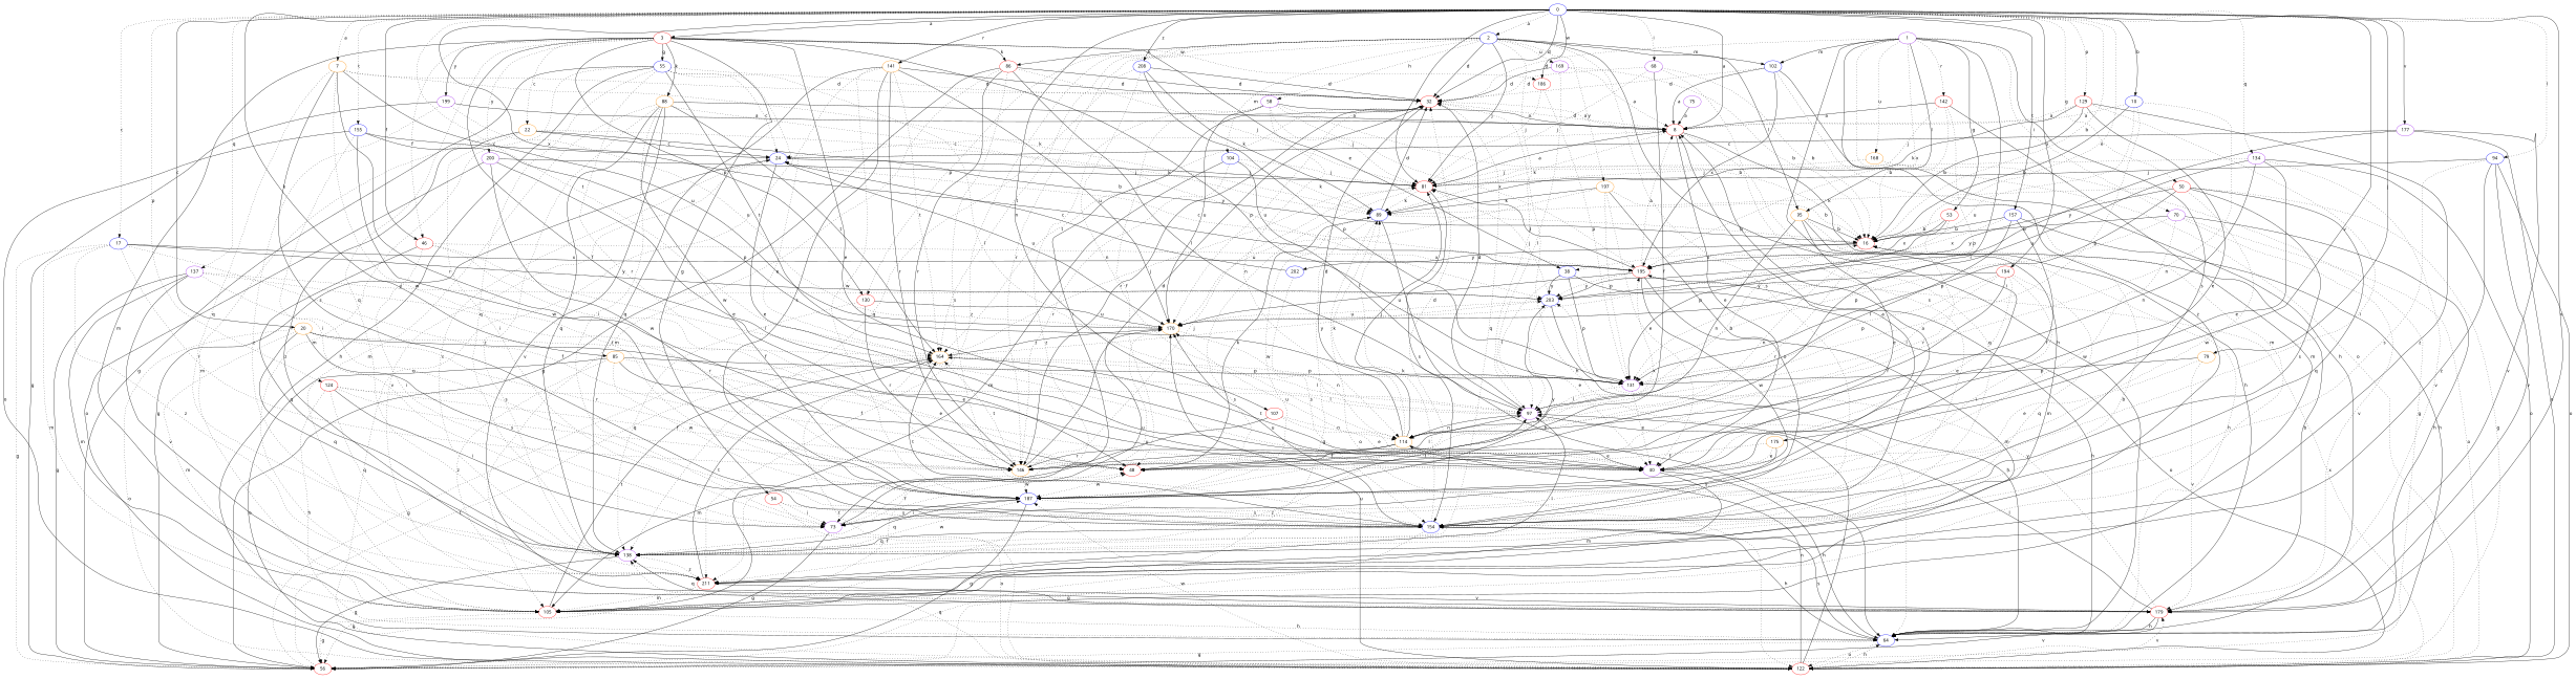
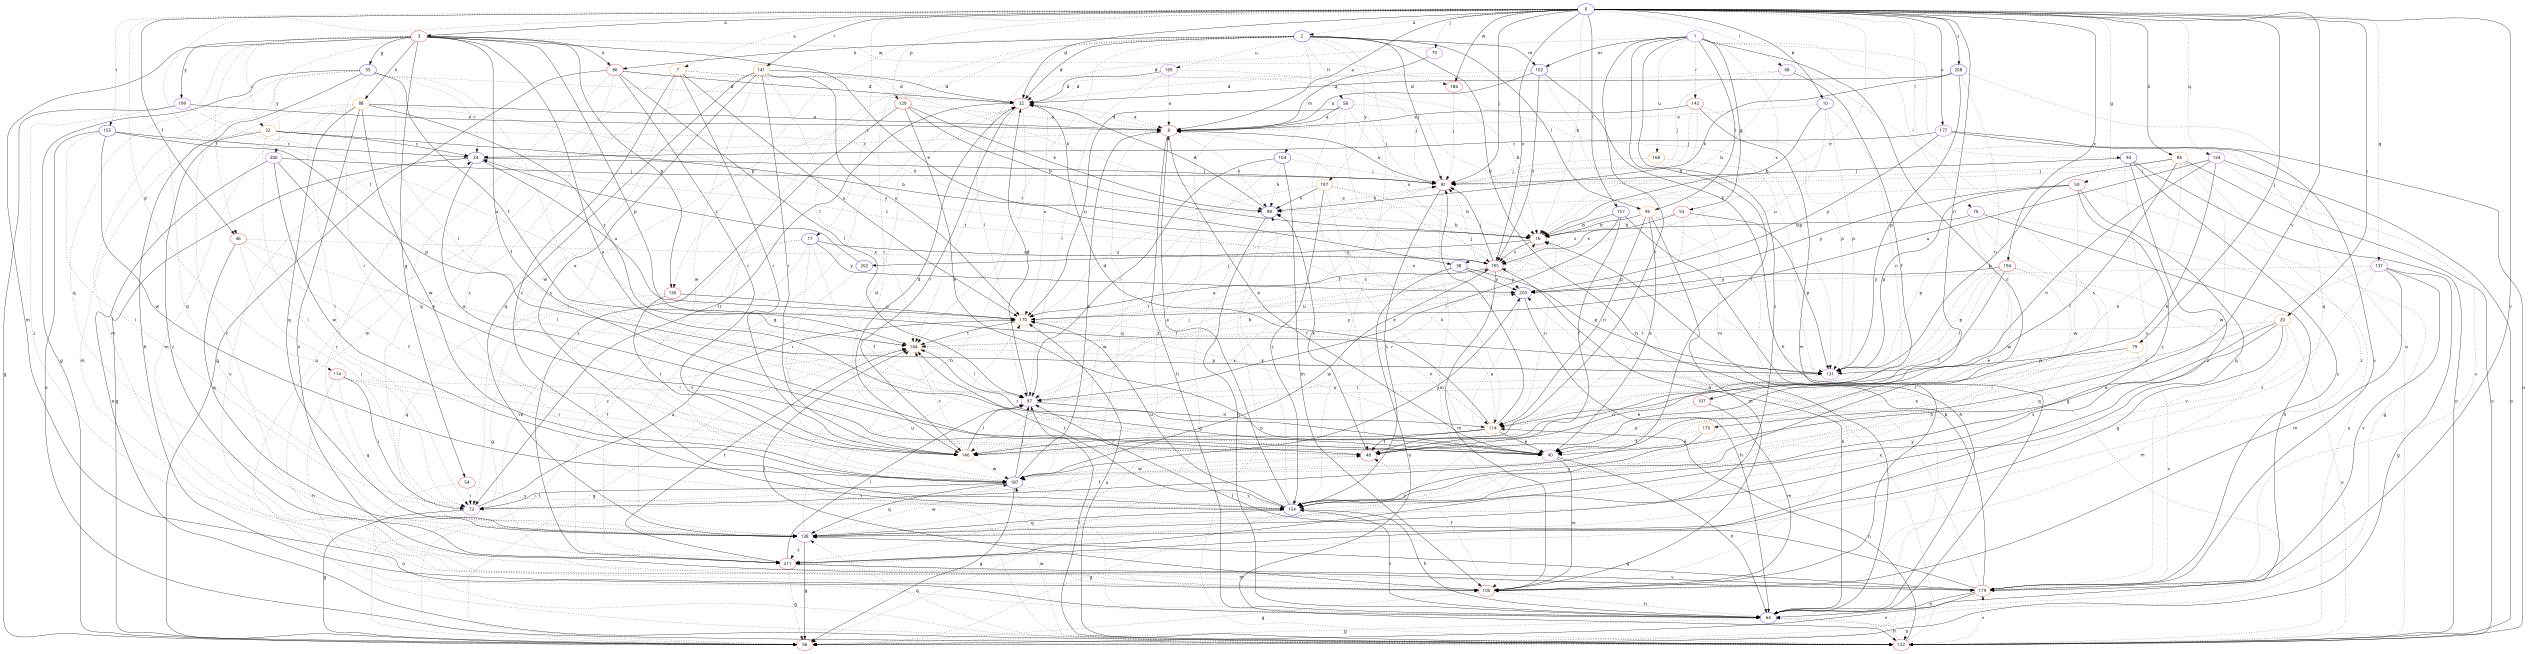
  strict digraph {
    fontname="Noto Sans"
    node [color=red fontname="Noto Sans"]
    edge [fontname="Noto Sans" style=dotted]
    0 [color=blue]
    2 [color=blue]
    3
    7 [color=darkorange]
    8
    10 [color=blue]
    16
    17 [color=blue]
    20 [color=darkorange]
    32
    38 [color=blue]
    46
    50
    68 [color=purple]
    75 [color=purple]
    79 [color=darkorange]
    81
    85 [color=darkorange]
    94 [color=blue]
    107
    124
    129
    134 [color=purple]
    137 [color=purple]
    141 [color=darkorange]
    155 [color=blue]
    157 [color=blue]
    n28 [color=darkorange label=164]
    175 [color=darkorange]
    177 [color=purple]
    179
    186
    194
    195
    208 [color=blue]
    95 [color=darkorange]
    102 [color=blue]
    146 [color=darkorange]
    154 [color=blue]
    211
    58 [color=purple]
    64 [color=blue]
    86
    97 [color=purple]
    104 [color=blue]
    130
    169 [color=purple]
    197 [color=darkorange]
    22 [color=darkorange]
    40 [color=purple]
    48
    54
    55 [color=blue]
    88 [color=darkorange]
    105
    131 [color=purple]
    138 [color=purple]
    199 [color=purple]
    200 [color=purple]
    89 [color=blue]
    170 [color=darkorange]
    187 [color=blue]
    24 [color=blue]
    114 [color=darkorange]
    202 [color=blue]
    56
    203 [color=blue]
    122
    73 [color=purple]
    1 [color=purple]
    53
    70 [color=purple]
    142
    168 [color=darkorange]
    0 -> 2 [label=a]
    0 -> 3 [label=a style=solid]
    0 -> 7 [label=a]
    0 -> 8 [label=a style=solid]
    0 -> 10 [label=b style=solid]
    0 -> 16 [label=b]
    0 -> 17 [label=c]
    0 -> 20 [label=c style=solid]
    0 -> 32 [label=d style=solid]
    0 -> 38 [label=e]
    0 -> 46 [label=f style=solid]
    0 -> 50 [label=g]
    0 -> 68 [label=i]
+   0 -> 75 [label=j]
    0 -> 79 [label=j style=solid]
    0 -> 81 [label=j style=solid]
    0 -> 85 [label=k style=solid]
    0 -> 94 [label=l]
    0 -> 107 [label=n style=solid]
    0 -> 124 [label=p]
    0 -> 129 [label=p]
    0 -> 134 [label=q]
    0 -> 137 [label=q]
    0 -> 141 [label=r style=solid]
    0 -> 155 [label=t]
    0 -> 157 [label=t style=solid]
    0 -> n28 [label=t]
    0 -> 175 [label=v style=solid]
    0 -> 177 [label=v style=solid]
    0 -> 179 [label=v style=solid]
    0 -> 186 [label=w style=solid]
    0 -> 194 [label=x style=solid]
    0 -> 195 [label=x style=solid]
    0 -> 208 [label=z style=solid]
    2 -> 32 [label=d style=solid]
    2 -> 81 [label=j style=solid]
    2 -> n28 [label=t]
    2 -> 95 [label=l style=solid]
    2 -> 102 [label=m style=solid]
    2 -> 146 [label=r]
    2 -> 154 [label=s]
    2 -> 211 [label=z]
    2 -> 58 [label=h]
    2 -> 64 [label=h style=solid]
    2 -> 86 [label=k style=solid]
    2 -> 97 [label=l]
    2 -> 104 [label=m]
    2 -> 130 [label=p]
    2 -> 169 [label=u]
    2 -> 197 [label=y]
    3 -> 38 [label=e style=solid]
    3 -> 46 [label=f]
    3 -> 186 [label=w]
    3 -> 86 [label=k style=solid]
    3 -> 130 [label=p style=solid]
    3 -> 22 [label=c]
    3 -> 40 [label=e style=solid]
    3 -> 48 [label=f style=solid]
    3 -> 54 [label=g style=solid]
    3 -> 55 [label=g style=solid]
    3 -> 88 [label=k style=solid]
    3 -> 105 [label=m style=solid]
    3 -> 131 [label=p style=solid]
    3 -> 138 [label=q]
    3 -> 199 [label=y style=solid]
    3 -> 200 [label=y]
    7 -> 32 [label=d]
    7 -> 146 [label=r style=solid]
    7 -> 154 [label=s style=solid]
    7 -> 138 [label=q]
    7 -> 89 [label=k]
    7 -> 170 [label=u style=solid]
    7 -> 187 [label=w]
    8 -> 32 [label=d]
    8 -> 64 [label=h style=solid]
    8 -> 40 [label=e style=solid]
    8 -> 138 [label=q]
    8 -> 89 [label=k]
    8 -> 24 [label=c]
    10 -> 8 [label=a]
    10 -> 16 [label=b style=solid]
    10 -> 131 [label=p]
    10 -> 170 [label=u]
    10 -> 114 [label=n]
    16 -> 195 [label=x style=solid]
    16 -> 146 [label=r]
    16 -> 114 [label=n]
    16 -> 202 [label=y style=solid]
    17 -> 195 [label=x style=solid]
    17 -> 146 [label=r]
    17 -> 211 [label=z]
    17 -> 48 [label=f]
    17 -> 105 [label=m]
    17 -> 56 [label=g]
    17 -> 203 [label=y style=solid]
    20 -> n28 [label=t]
    20 -> 146 [label=r]
    20 -> 154 [label=s style=solid]
    20 -> 40 [label=e style=solid]
    20 -> 105 [label=m]
    20 -> 138 [label=q style=solid]
    20 -> 122 [label=o]
    32 -> 8 [label=a]
    32 -> n28 [label=t]
    32 -> 146 [label=r style=solid]
    32 -> 64 [label=h]
    32 -> 138 [label=q]
    32 -> 170 [label=u]
    32 -> 73 [label=i style=solid]
    38 -> 97 [label=l]
    38 -> 131 [label=p style=solid]
    38 -> 203 [label=y style=solid]
    38 -> 122 [label=o style=solid]
    46 -> 195 [label=x]
    46 -> 97 [label=l]
    46 -> 48 [label=f]
    46 -> 138 [label=q style=solid]
    46 -> 73 [label=i]
    50 -> 154 [label=s style=solid]
    50 -> 131 [label=p style=solid]
    50 -> 138 [label=q style=solid]
    50 -> 89 [label=k]
    50 -> 187 [label=w]
    50 -> 56 [label=g]
    50 -> 203 [label=y style=solid]
    68 -> 16 [label=b]
    68 -> 32 [label=d]
    68 -> 81 [label=j]
    68 -> 154 [label=s]
    68 -> 48 [label=f style=solid]
    75 -> 8 [label=a style=solid]
    79 -> 179 [label=v]
    79 -> 40 [label=e]
    79 -> 131 [label=p style=solid]
    81 -> 8 [label=a style=solid]
    81 -> 154 [label=s style=solid]
-   81 -> 105 [label=s]
+   81 -> 105 [label=m]
    81 -> 89 [label=k]
+   85 -> 81 [label=j]
    85 -> 211 [label=z]
    85 -> 40 [label=e]
    85 -> 48 [label=f style=solid]
    85 -> 131 [label=p style=solid]
    85 -> 187 [label=w]
    85 -> 122 [label=o style=solid]
    94 -> 81 [label=j style=solid]
    94 -> 179 [label=v style=solid]
    94 -> 154 [label=s]
    94 -> 211 [label=z style=solid]
    94 -> 122 [label=o style=solid]
    107 -> 40 [label=e]
    107 -> 105 [label=m style=solid]
    107 -> 114 [label=n]
    124 -> 146 [label=r]
    124 -> 64 [label=h]
    124 -> 97 [label=l]
    124 -> 48 [label=f]
    124 -> 138 [label=q]
    124 -> 73 [label=i style=solid]
    129 -> 8 [label=a]
    129 -> 16 [label=b style=solid]
    129 -> 211 [label=z style=solid]
    129 -> 40 [label=e style=solid]
    129 -> 89 [label=k style=solid]
    129 -> 73 [label=i]
    134 -> 81 [label=j]
    134 -> 179 [label=v]
    134 -> 40 [label=e style=solid]
    134 -> 170 [label=u style=solid]
    134 -> 114 [label=n style=solid]
    134 -> 122 [label=o style=solid]
    137 -> 179 [label=v style=solid]
    137 -> 146 [label=r]
    137 -> 154 [label=s]
    137 -> 105 [label=m style=solid]
    137 -> 56 [label=g style=solid]
    137 -> 203 [label=y]
    141 -> 32 [label=d style=solid]
    141 -> n28 [label=t]
    141 -> 146 [label=r style=solid]
    141 -> 154 [label=s style=solid]
    141 -> 138 [label=q style=solid]
    141 -> 170 [label=u style=solid]
    141 -> 187 [label=w]
    141 -> 122 [label=o]
    155 -> 131 [label=p style=solid]
    155 -> 187 [label=w style=solid]
    155 -> 24 [label=c style=solid]
    155 -> 122 [label=o style=solid]
    155 -> 73 [label=i]
    157 -> 16 [label=b style=solid]
    157 -> 195 [label=x]
    157 -> 64 [label=h style=solid]
    157 -> 97 [label=l style=solid]
    157 -> 48 [label=f style=solid]
    n28 -> 81 [label=j]
    n28 -> 97 [label=l]
    n28 -> 131 [label=p]
    n28 -> 56 [label=g]
    n28 -> 203 [label=y]
    175 -> 154 [label=s style=solid]
    175 -> 40 [label=e]
    175 -> 48 [label=f]
    177 -> 179 [label=v style=solid]
    177 -> 24 [label=c style=solid]
    177 -> 203 [label=y style=solid]
    177 -> 122 [label=o style=solid]
    179 -> 16 [label=b style=solid]
    179 -> 64 [label=h style=solid]
    179 -> 97 [label=l style=solid]
    179 -> 138 [label=q style=solid]
    179 -> 56 [label=v style=solid]
    179 -> 203 [label=y]
    186 -> 81 [label=j]
    186 -> 131 [label=p]
    194 -> 97 [label=l]
    194 -> 40 [label=e]
    194 -> 48 [label=f style=solid]
    194 -> 131 [label=p]
    194 -> 138 [label=q]
    194 -> 203 [label=y style=solid]
    194 -> 73 [label=i]
    195 -> 8 [label=a]
    195 -> 81 [label=j style=solid]
    195 -> 64 [label=h style=solid]
    195 -> 105 [label=m style=solid]
    195 -> 170 [label=u style=solid]
    195 -> 187 [label=w style=solid]
    195 -> 24 [label=c]
    195 -> 203 [label=y]
    208 -> 32 [label=d style=solid]
    208 -> 131 [label=p style=solid]
    208 -> 138 [label=q]
    208 -> 89 [label=k style=solid]
    208 -> 114 [label=n]
    95 -> 16 [label=b style=solid]
    95 -> 64 [label=h]
    95 -> 40 [label=e style=solid]
    95 -> 105 [label=m style=solid]
    95 -> 114 [label=n style=solid]
    102 -> 8 [label=a style=solid]
    102 -> 32 [label=d]
    102 -> 195 [label=x style=solid]
    102 -> 64 [label=h style=solid]
    102 -> 105 [label=m]
    146 -> 32 [label=d style=solid]
    146 -> 81 [label=j]
    146 -> n28 [label=t]
    146 -> 195 [label=x]
    146 -> 97 [label=l style=solid]
    146 -> 187 [label=w]
    154 -> 8 [label=a style=solid]
    154 -> n28 [label=t style=solid]
    154 -> 64 [label=h style=solid]
    154 -> 138 [label=q style=solid]
    154 -> 89 [label=k]
    154 -> 170 [label=u style=solid]
    154 -> 56 [label=g]
    211 -> n28 [label=t style=solid]
    211 -> 179 [label=v style=solid]
    211 -> 97 [label=l style=solid]
    211 -> 105 [label=m]
    211 -> 56 [label=g]
    58 -> 8 [label=a style=solid]
    58 -> 16 [label=b]
    58 -> 81 [label=j]
    58 -> 195 [label=x]
    58 -> 211 [label=z]
    58 -> 48 [label=f]
    58 -> 170 [label=u style=solid]
    58 -> 114 [label=n]
    64 -> 154 [label=s style=solid]
    64 -> 56 [label=g]
    64 -> 122 [label=o]
    86 -> 32 [label=d style=solid]
    86 -> 81 [label=j]
    86 -> 146 [label=r style=solid]
    86 -> 154 [label=s]
    86 -> 97 [label=l style=solid]
    86 -> 105 [label=m]
    86 -> 56 [label=g style=solid]
    97 -> 16 [label=b]
    97 -> 32 [label=d style=solid]
    97 -> 114 [label=n style=solid]
    104 -> 81 [label=j]
    104 -> 146 [label=r]
    104 -> 97 [label=l style=solid]
    104 -> 105 [label=m style=solid]
    104 -> 89 [label=k]
    130 -> 146 [label=r style=solid]
    130 -> 138 [label=q]
    130 -> 170 [label=u style=solid]
    169 -> 8 [label=a]
    169 -> 16 [label=b]
    169 -> 32 [label=d style=solid]
    169 -> 97 [label=l]
    197 -> 16 [label=b]
    197 -> 154 [label=s style=solid]
    197 -> 40 [label=e]
    197 -> 131 [label=p]
    197 -> 89 [label=k style=solid]
    197 -> 170 [label=u]
    22 -> 16 [label=b style=solid]
    22 -> 211 [label=z style=solid]
    22 -> 105 [label=m]
    22 -> 89 [label=k]
    22 -> 24 [label=c style=solid]
    22 -> 73 [label=i]
    40 -> n28 [label=t style=solid]
    40 -> 64 [label=h style=solid]
    40 -> 105 [label=m style=solid]
    40 -> 170 [label=u]
    48 -> 89 [label=k style=solid]
    48 -> 187 [label=w]
    54 -> 154 [label=s]
    54 -> 122 [label=o]
    54 -> 73 [label=i]
    55 -> 32 [label=d]
    55 -> n28 [label=t style=solid]
    55 -> 146 [label=r]
    55 -> 64 [label=h style=solid]
    55 -> 97 [label=l]
    55 -> 40 [label=e]
    55 -> 105 [label=m]
    55 -> 138 [label=q]
    55 -> 24 [label=c]
    55 -> 56 [label=g style=solid]
    88 -> 8 [label=a style=solid]
    88 -> n28 [label=t style=solid]
    88 -> 179 [label=v style=solid]
    88 -> 211 [label=z]
    88 -> 105 [label=m]
    88 -> 138 [label=q style=solid]
    88 -> 187 [label=w style=solid]
    88 -> 203 [label=y]
    88 -> 73 [label=i]
    105 -> n28 [label=t style=solid]
    105 -> 64 [label=h]
    105 -> 48 [label=f]
    105 -> 56 [label=g]
    131 -> 97 [label=l]
    131 -> 40 [label=e]
    138 -> 16 [label=b]
    138 -> 211 [label=z]
    138 -> 170 [label=u]
    138 -> 187 [label=w]
    138 -> 24 [label=c]
    138 -> 56 [label=g style=solid]
    199 -> 8 [label=a style=solid]
    199 -> 211 [label=z]
    199 -> 170 [label=u]
    199 -> 56 [label=g style=solid]
    200 -> 81 [label=j style=solid]
    200 -> 40 [label=e style=solid]
    200 -> 187 [label=w style=solid]
    200 -> 122 [label=o style=solid]
    89 -> 16 [label=b]
    89 -> 32 [label=d style=solid]
    89 -> 64 [label=h style=solid]
    89 -> 187 [label=w]
    89 -> 56 [label=g]
    89 -> 122 [label=o]
    170 -> n28 [label=t style=solid]
    170 -> 114 [label=n]
    187 -> 8 [label=a style=solid]
    187 -> 32 [label=d]
    187 -> 154 [label=s]
    187 -> 97 [label=l style=solid]
    187 -> 138 [label=q style=solid]
    187 -> 56 [label=g style=solid]
    187 -> 203 [label=y style=solid]
    187 -> 73 [label=i style=solid]
    24 -> 81 [label=j style=solid]
    24 -> 179 [label=v]
    24 -> 40 [label=e style=solid]
    24 -> 170 [label=u style=solid]
    24 -> 56 [label=g style=solid]
    114 -> 32 [label=d style=solid]
    114 -> 81 [label=j style=solid]
    114 -> 146 [label=r style=solid]
    114 -> 211 [label=z]
    114 -> 40 [label=e style=solid]
    114 -> 48 [label=f style=solid]
    114 -> 89 [label=k]
    202 -> 154 [label=s]
    202 -> 24 [label=c style=solid]
    56 -> n28 [label=t]
    203 -> 81 [label=j]
    203 -> 64 [label=h style=solid]
    203 -> 40 [label=e]
    203 -> 170 [label=u]
    122 -> n28 [label=t]
    122 -> 179 [label=v]
    122 -> 195 [label=x]
    122 -> 64 [label=h]
    122 -> 97 [label=l style=solid]
    122 -> 138 [label=q]
    122 -> 170 [label=u style=solid]
    122 -> 187 [label=w]
    122 -> 114 [label=n style=solid]
    73 -> 48 [label=f]
    73 -> 170 [label=u style=solid]
    73 -> 56 [label=g style=solid]
    1 -> 32 [label=d]
    1 -> 195 [label=x]
    1 -> 95 [label=l style=solid]
    1 -> 102 [label=m style=solid]
    1 -> 146 [label=r style=solid]
    1 -> 154 [label=s style=solid]
    1 -> 211 [label=z style=solid]
    1 -> 122 [label=o]
    1 -> 73 [label=i style=solid]
    1 -> 53 [label=g style=solid]
    1 -> 70 [label=i]
    1 -> 142 [label=r]
    1 -> 168 [label=u]
    53 -> 16 [label=b]
    53 -> 195 [label=x style=solid]
    53 -> 146 [label=r]
    53 -> 131 [label=p style=solid]
    70 -> 16 [label=b style=solid]
    70 -> 179 [label=v]
    70 -> 64 [label=h style=solid]
    70 -> 131 [label=p]
    70 -> 187 [label=w]
    70 -> 122 [label=o]
    142 -> 8 [label=a style=solid]
    142 -> 16 [label=b]
    142 -> 81 [label=j]
    142 -> 105 [label=m style=solid]
    142 -> 131 [label=p]
    168 -> 81 [label=j]
    168 -> 56 [label=g]
  }
